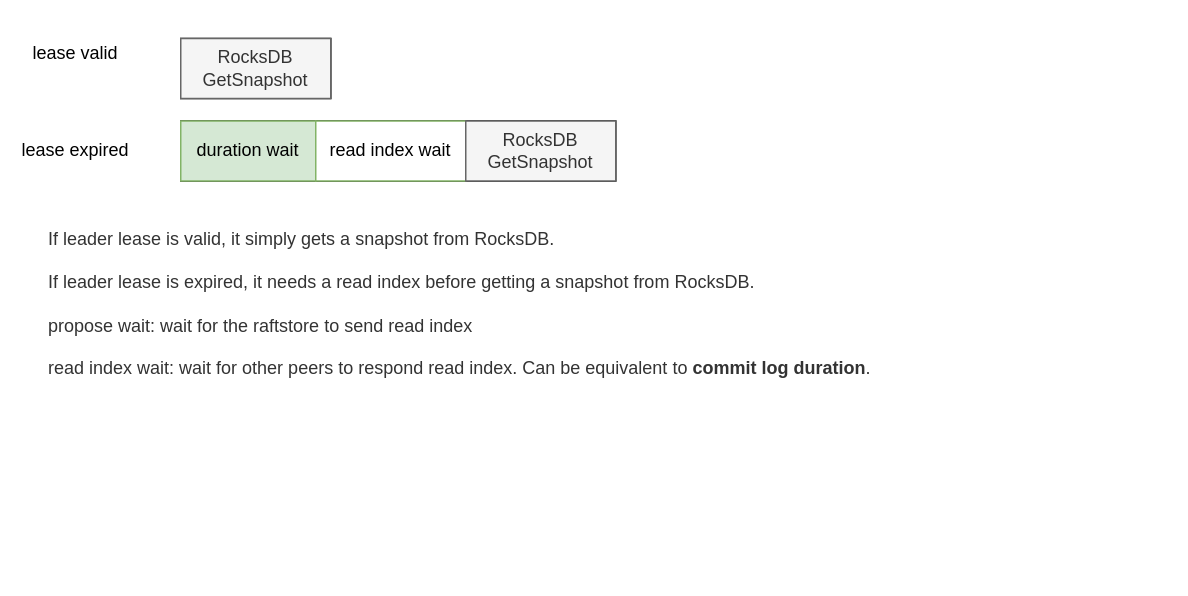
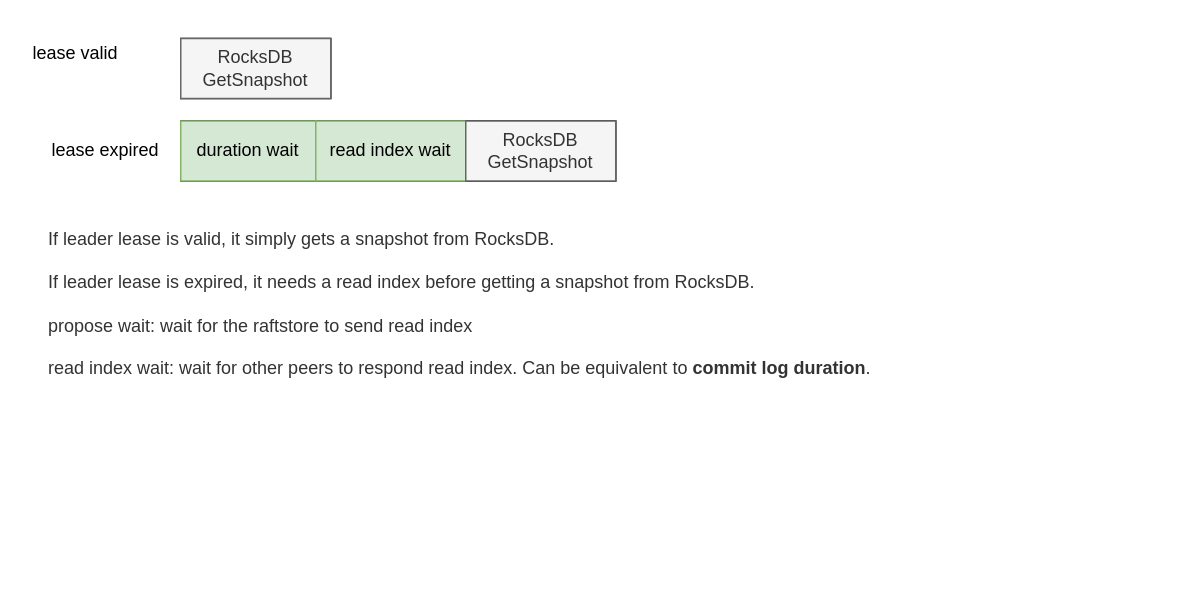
  <mxCell id="0" />
  <mxCell id="1" parent="0" />
  <mxCell id="2" value="" style="rounded=0;whiteSpace=wrap;html=1;" vertex="1" parent="1"><mxGeometry x="120" y="25" width="100" height="40" as="geometry" /></mxCell>
  <mxCell id="3" value="&lt;span style=&quot;color: rgb(51, 51, 51); text-align: center;&quot;&gt;If leader lease is valid, it simply gets a snapshot from RocksDB.&lt;br&gt;&lt;br&gt;If leader lease is expired, it needs a read index before getting a snapshot from RocksDB.&lt;br&gt;&lt;br&gt;propose wait: wait for the raftstore to send read index&lt;br&gt;&lt;br&gt;read index wait: wait for other peers to respond read index. Can be equivalent to &lt;b&gt;commit log duration&lt;/b&gt;.&lt;br&gt;&lt;/span&gt;" style="text;html=1;strokeColor=none;fillColor=none;align=left;verticalAlign=top;whiteSpace=wrap;rounded=0;" vertex="1" parent="1"><mxGeometry x="30" y="145" width="740" height="230" as="geometry" /></mxCell>
  <mxCell id="4" value="lease valid" style="text;html=1;strokeColor=none;fillColor=none;align=center;verticalAlign=middle;whiteSpace=wrap;rounded=0;" vertex="1" parent="1"><mxGeometry x="20" y="20" width="60" height="30" as="geometry" /></mxCell>
- <mxCell id="5" value="lease expired" style="text;html=1;strokeColor=none;fillColor=none;align=center;verticalAlign=middle;whiteSpace=wrap;rounded=0;" vertex="1" parent="1"><mxGeometry x="10" y="85" width="80" height="30" as="geometry" /></mxCell>
+ <mxCell id="5" value="lease expired" style="text;html=1;strokeColor=none;fillColor=none;align=center;verticalAlign=middle;whiteSpace=wrap;rounded=0;" vertex="1" parent="1"><mxGeometry x="30" y="85" width="80" height="30" as="geometry" /></mxCell>
  <mxCell id="6" value="" style="rounded=0;whiteSpace=wrap;html=1;" vertex="1" parent="1"><mxGeometry x="120" y="80" width="290" height="40" as="geometry" /></mxCell>
  <mxCell id="7" value="duration wait" style="rounded=0;whiteSpace=wrap;html=1;fillColor=#d5e8d4;strokeColor=#82b366;" vertex="1" parent="1"><mxGeometry x="120" y="80" width="90" height="40" as="geometry" /></mxCell>
- <mxCell id="8" value="read index wait" style="rounded=0;whiteSpace=wrap;html=1;fillColor=#ffffff;strokeColor=#82b366;" vertex="1" parent="1"><mxGeometry x="210" y="80" width="100" height="40" as="geometry" /></mxCell>
+ <mxCell id="8" value="read index wait" style="rounded=0;whiteSpace=wrap;html=1;fillColor=#d5e8d4;strokeColor=#82b366;" vertex="1" parent="1"><mxGeometry x="210" y="80" width="100" height="40" as="geometry" /></mxCell>
  <mxCell id="9" value="RocksDB&lt;br&gt;GetSnapshot" style="rounded=0;whiteSpace=wrap;html=1;fillColor=#f5f5f5;fontColor=#333333;strokeColor=#666666;" vertex="1" parent="1"><mxGeometry x="310" y="80" width="100" height="40" as="geometry" /></mxCell>
  <mxCell id="10" value="RocksDB&lt;br&gt;GetSnapshot" style="rounded=0;whiteSpace=wrap;html=1;fillColor=#f5f5f5;fontColor=#333333;strokeColor=#666666;" vertex="1" parent="1"><mxGeometry x="120" y="25" width="100" height="40" as="geometry" /></mxCell>
